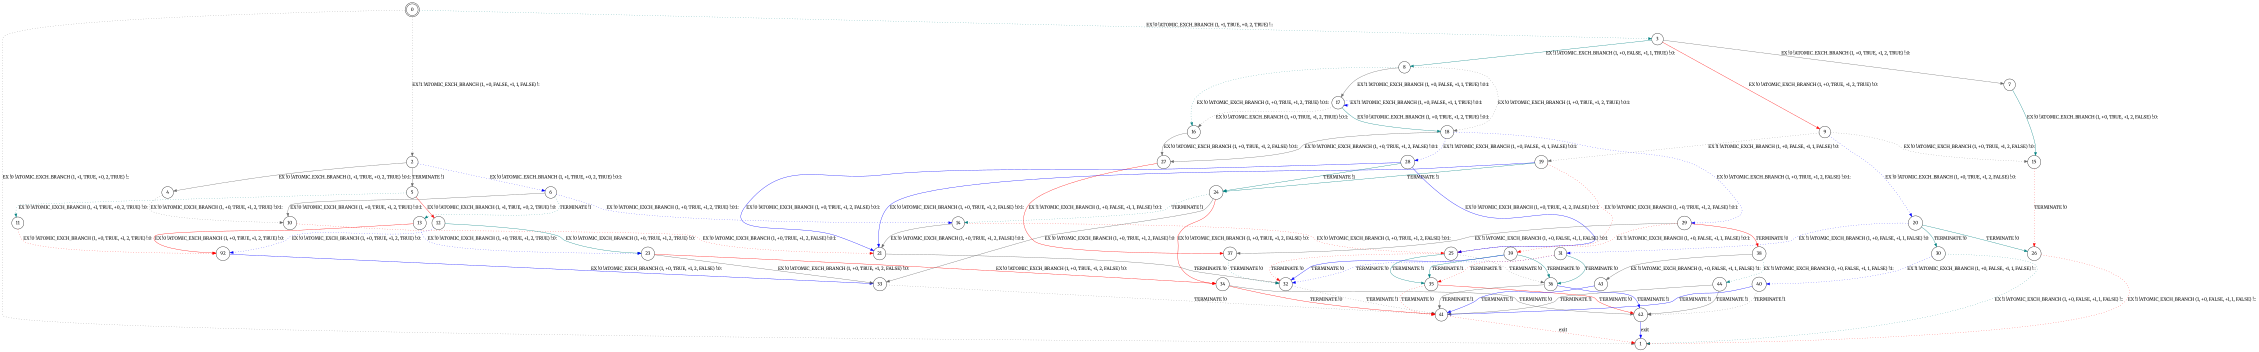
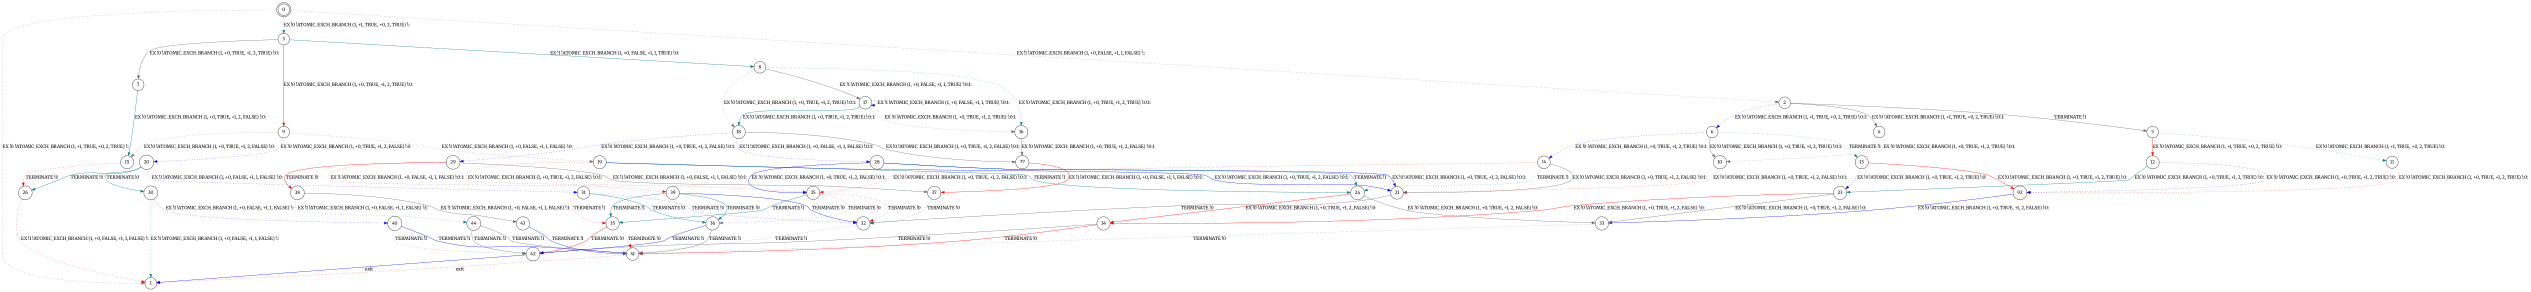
  digraph {
    fontname=Merriweather
    node [fontname=Merriweather shape=circle]
    edge [color=gray40 fontname=Merriweather style=solid]
    0 [peripheries=2]
    1
    2
    3
    4
    5
    6
    7
    8
    9
    10
    11
    12
    13
    14
    15
    16
    17
    18
    19
    20
    21
    n23 [label=92]
    23
    24
    25
    26
    27
    28
    29
    30
    31
    32
    33
    34
    35
    36
    37
    38
    39
    40
    41
    42
    43
    44
    0 -> 1 [label="EX !0 !ATOMIC_EXCH_BRANCH (1, +1, TRUE, +0, 2, TRUE) !::" style=dotted]
    0 -> 2 [label="EX !1 !ATOMIC_EXCH_BRANCH (1, +0, FALSE, +1, 1, FALSE) !::" style=dotted]
    0 -> 3 [color=teal label="EX !0 !ATOMIC_EXCH_BRANCH (1, +1, TRUE, +0, 2, TRUE) !::" style=dotted]
    2 -> 4 [label="EX !0 !ATOMIC_EXCH_BRANCH (1, +1, TRUE, +0, 2, TRUE) !:0:1:"]
    2 -> 5 [label="TERMINATE !1"]
    2 -> 6 [color=blue label="EX !0 !ATOMIC_EXCH_BRANCH (1, +1, TRUE, +0, 2, TRUE) !:0:1:" style=dotted]
    3 -> 7 [label="EX !0 !ATOMIC_EXCH_BRANCH (1, +0, TRUE, +1, 2, TRUE) !:0:"]
    3 -> 8 [color=teal label="EX !1 !ATOMIC_EXCH_BRANCH (1, +0, FALSE, +1, 1, TRUE) !:0:"]
    3 -> 9 [color=red label="EX !0 !ATOMIC_EXCH_BRANCH (1, +0, TRUE, +1, 2, TRUE) !:0:"]
    4 -> 10 [label="EX !0 !ATOMIC_EXCH_BRANCH (1, +0, TRUE, +1, 2, TRUE) !:0:1:" style=dotted]
    5 -> 11 [color=teal label="EX !0 !ATOMIC_EXCH_BRANCH (1, +1, TRUE, +0, 2, TRUE) !:0:" style=dotted]
    5 -> 12 [color=red label="EX !0 !ATOMIC_EXCH_BRANCH (1, +1, TRUE, +0, 2, TRUE) !:0:"]
    6 -> 10 [label="EX !0 !ATOMIC_EXCH_BRANCH (1, +0, TRUE, +1, 2, TRUE) !:0:1:"]
    6 -> 13 [color=teal label="TERMINATE !1" style=dotted]
    6 -> 14 [color=blue label="EX !0 !ATOMIC_EXCH_BRANCH (1, +0, TRUE, +1, 2, TRUE) !:0:1:" style=dotted]
    7 -> 15 [color=teal label="EX !0 !ATOMIC_EXCH_BRANCH (1, +0, TRUE, +1, 2, FALSE) !:0:"]
    8 -> 16 [color=teal label="EX !0 !ATOMIC_EXCH_BRANCH (1, +0, TRUE, +1, 2, TRUE) !:0:1:" style=dotted]
    8 -> 17 [label="EX !1 !ATOMIC_EXCH_BRANCH (1, +0, FALSE, +1, 1, TRUE) !:0:1:"]
    8 -> 18 [label="EX !0 !ATOMIC_EXCH_BRANCH (1, +0, TRUE, +1, 2, TRUE) !:0:1:" style=dotted]
    9 -> 15 [label="EX !0 !ATOMIC_EXCH_BRANCH (1, +0, TRUE, +1, 2, FALSE) !:0:" style=dotted]
    9 -> 19 [label="EX !1 !ATOMIC_EXCH_BRANCH (1, +0, FALSE, +1, 1, FALSE) !:0:" style=dotted]
    9 -> 20 [color=blue label="EX !0 !ATOMIC_EXCH_BRANCH (1, +0, TRUE, +1, 2, FALSE) !:0:" style=dotted]
    10 -> 21 [color=red label="EX !0 !ATOMIC_EXCH_BRANCH (1, +0, TRUE, +1, 2, FALSE) !:0:1:" style=dotted]
    11 -> n23 [color=red label="EX !0 !ATOMIC_EXCH_BRANCH (1, +0, TRUE, +1, 2, TRUE) !:0:" style=dotted]
    12 -> n23 [color=blue label="EX !0 !ATOMIC_EXCH_BRANCH (1, +0, TRUE, +1, 2, TRUE) !:0:" style=dotted]
    12 -> 23 [color=teal label="EX !0 !ATOMIC_EXCH_BRANCH (1, +0, TRUE, +1, 2, TRUE) !:0:"]
    13 -> n23 [color=red label="EX !0 !ATOMIC_EXCH_BRANCH (1, +0, TRUE, +1, 2, TRUE) !:0:"]
    13 -> 23 [color=blue label="EX !0 !ATOMIC_EXCH_BRANCH (1, +0, TRUE, +1, 2, TRUE) !:0:" style=dotted]
    14 -> 21 [label="EX !0 !ATOMIC_EXCH_BRANCH (1, +0, TRUE, +1, 2, FALSE) !:0:1:"]
-   24 -> 14 [color=teal label="TERMINATE !1" style=dotted]
+   14 -> 24 [color=teal label="TERMINATE !1" style=dotted]
    14 -> 25 [color=red label="EX !0 !ATOMIC_EXCH_BRANCH (1, +0, TRUE, +1, 2, FALSE) !:0:1:" style=dotted]
    15 -> 26 [color=red label="TERMINATE !0" style=dotted]
    16 -> 27 [label="EX !0 !ATOMIC_EXCH_BRANCH (1, +0, TRUE, +1, 2, FALSE) !:0:1:"]
    17 -> 16 [label="EX !0 !ATOMIC_EXCH_BRANCH (1, +0, TRUE, +1, 2, TRUE) !:0:1:" style=dotted]
    17 -> 17 [color=blue label="EX !1 !ATOMIC_EXCH_BRANCH (1, +0, FALSE, +1, 1, TRUE) !:0:1:" style=dotted]
    17 -> 18 [color=teal label="EX !0 !ATOMIC_EXCH_BRANCH (1, +0, TRUE, +1, 2, TRUE) !:0:1:"]
    18 -> 27 [label="EX !0 !ATOMIC_EXCH_BRANCH (1, +0, TRUE, +1, 2, FALSE) !:0:1:"]
    18 -> 28 [color=blue label="EX !1 !ATOMIC_EXCH_BRANCH (1, +0, FALSE, +1, 1, FALSE) !:0:1:" style=dotted]
    18 -> 29 [color=blue label="EX !0 !ATOMIC_EXCH_BRANCH (1, +0, TRUE, +1, 2, FALSE) !:0:1:" style=dotted]
    19 -> 21 [color=blue label="EX !0 !ATOMIC_EXCH_BRANCH (1, +0, TRUE, +1, 2, FALSE) !:0:1:"]
    19 -> 24 [color=teal label="TERMINATE !1"]
    19 -> 25 [color=red label="EX !0 !ATOMIC_EXCH_BRANCH (1, +0, TRUE, +1, 2, FALSE) !:0:1:" style=dotted]
    20 -> 26 [color=teal label="TERMINATE !0"]
    20 -> 30 [color=teal label="TERMINATE !0"]
    20 -> 31 [color=blue label="EX !1 !ATOMIC_EXCH_BRANCH (1, +0, FALSE, +1, 1, FALSE) !:0:" style=dotted]
    21 -> 32 [label="TERMINATE !0"]
    n23 -> 33 [color=blue label="EX !0 !ATOMIC_EXCH_BRANCH (1, +0, TRUE, +1, 2, FALSE) !:0:"]
    23 -> 33 [label="EX !0 !ATOMIC_EXCH_BRANCH (1, +0, TRUE, +1, 2, FALSE) !:0:"]
    23 -> 34 [color=red label="EX !0 !ATOMIC_EXCH_BRANCH (1, +0, TRUE, +1, 2, FALSE) !:0:"]
    24 -> 33 [label="EX !0 !ATOMIC_EXCH_BRANCH (1, +0, TRUE, +1, 2, FALSE) !:0:"]
    24 -> 34 [color=red label="EX !0 !ATOMIC_EXCH_BRANCH (1, +0, TRUE, +1, 2, FALSE) !:0:"]
    25 -> 32 [color=red label="TERMINATE !0" style=dotted]
    25 -> 35 [color=teal label="TERMINATE !1"]
    25 -> 36 [label="TERMINATE !0" style=dotted]
    26 -> 1 [color=red label="EX !1 !ATOMIC_EXCH_BRANCH (1, +0, FALSE, +1, 1, FALSE) !::" style=dotted]
    27 -> 37 [color=red label="EX !1 !ATOMIC_EXCH_BRANCH (1, +0, FALSE, +1, 1, FALSE) !:0:1:"]
    28 -> 21 [color=blue label="EX !0 !ATOMIC_EXCH_BRANCH (1, +0, TRUE, +1, 2, FALSE) !:0:1:"]
    28 -> 24 [color=teal label="TERMINATE !1"]
    28 -> 25 [color=blue label="EX !0 !ATOMIC_EXCH_BRANCH (1, +0, TRUE, +1, 2, FALSE) !:0:1:"]
    29 -> 37 [label="EX !1 !ATOMIC_EXCH_BRANCH (1, +0, FALSE, +1, 1, FALSE) !:0:1:"]
    29 -> 38 [color=red label="TERMINATE !0"]
    29 -> 39 [color=red label="EX !1 !ATOMIC_EXCH_BRANCH (1, +0, FALSE, +1, 1, FALSE) !:0:1:" style=dotted]
    30 -> 1 [color=teal label="EX !1 !ATOMIC_EXCH_BRANCH (1, +0, FALSE, +1, 1, FALSE) !::" style=dotted]
    30 -> 40 [color=blue label="EX !1 !ATOMIC_EXCH_BRANCH (1, +0, FALSE, +1, 1, FALSE) !::" style=dotted]
    31 -> 32 [color=blue label="TERMINATE !0" style=dotted]
    31 -> 35 [color=red label="TERMINATE !1" style=dotted]
    31 -> 36 [color=teal label="TERMINATE !0"]
    32 -> 41 [label="TERMINATE !1" style=dotted]
    33 -> 41 [label="TERMINATE !0" style=dotted]
    34 -> 41 [color=red label="TERMINATE !0"]
    34 -> 42 [label="TERMINATE !0"]
    35 -> 41 [color=red label="TERMINATE !0" style=dotted]
    35 -> 42 [color=red label="TERMINATE !0"]
    36 -> 41 [label="TERMINATE !1"]
    36 -> 42 [color=blue label="TERMINATE !1"]
    37 -> 32 [color=teal label="TERMINATE !0" style=dotted]
    38 -> 43 [label="EX !1 !ATOMIC_EXCH_BRANCH (1, +0, FALSE, +1, 1, FALSE) !:1:"]
    38 -> 44 [color=teal label="EX !1 !ATOMIC_EXCH_BRANCH (1, +0, FALSE, +1, 1, FALSE) !:1:" style=dotted]
    39 -> 32 [color=blue label="TERMINATE !0"]
    39 -> 35 [color=teal label="TERMINATE !1"]
    39 -> 36 [color=teal label="TERMINATE !0"]
    40 -> 41 [color=blue label="TERMINATE !1"]
    40 -> 42 [label="TERMINATE !1" style=dotted]
    41 -> 1 [color=red label=exit style=dotted]
    42 -> 1 [color=blue label=exit]
    43 -> 41 [color=blue label="TERMINATE !1"]
    44 -> 41 [label="TERMINATE !1"]
    44 -> 42 [label="TERMINATE !1"]
  }
